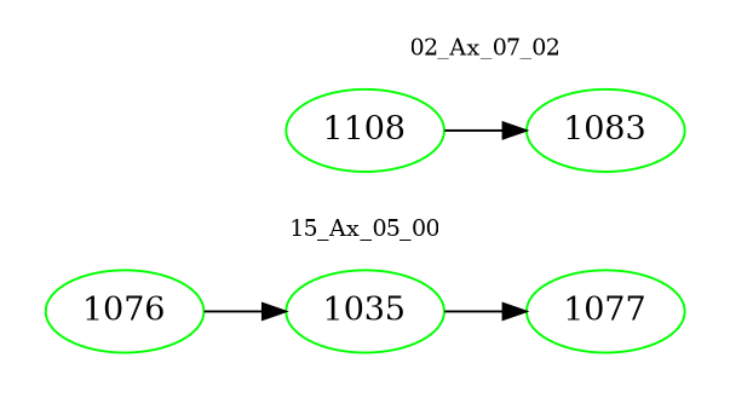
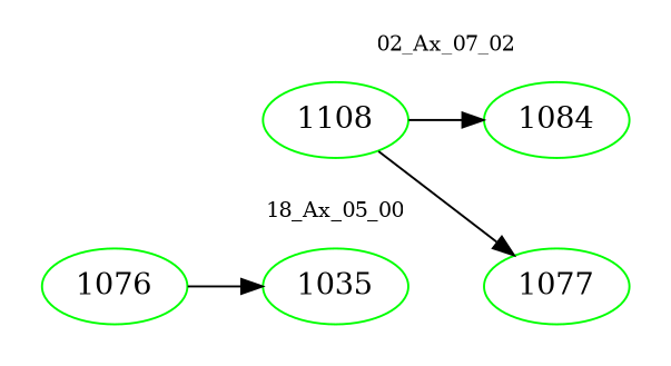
  digraph {
    rankdir=LR
    node [color=green]
    edge [color=black]
    n1 [label=1108]
-   n2 [label=1083]
+   n2 [label=1084]
    n3 [label=1076]
    n4 [label=1035]
    n5 [label=1077]
    subgraph cluster_1 {
      color=white
      fontsize=10
      label="02_Ax_07_02"
      n1
      n2
    }
    subgraph cluster_2 {
      color=white
      fontsize=10
-     label="15_Ax_05_00"
+     label="18_Ax_05_00"
      n3
      n4
      n5
    }
    n1 -> n2
    n3 -> n4
-   n4 -> n5
+   n1 -> n5
  }
